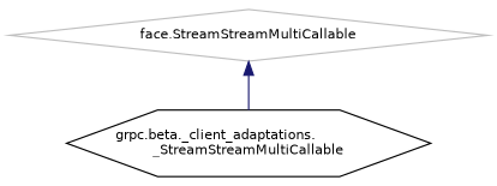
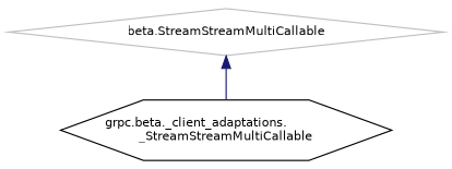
  digraph {
    rankdir=TB
    node [fillcolor=white fontname=Helvetica fontsize=10 style=filled]
-   n1 [color=grey75 height=0.2 label="face.StreamStreamMultiCallable" shape=diamond width=0.4]
+   n1 [color=grey75 height=0.2 label="beta.StreamStreamMultiCallable" shape=diamond width=0.4]
    n2 [color=black height=0.2 label="grpc.beta._client_adaptations.\l_StreamStreamMultiCallable" shape=hexagon width=0.4]
    n1 -> n2 [color=midnightblue dir=back fontname=Helvetica fontsize=10 labelfontname=Helvetica labelfontsize=10 style=solid]
  }
